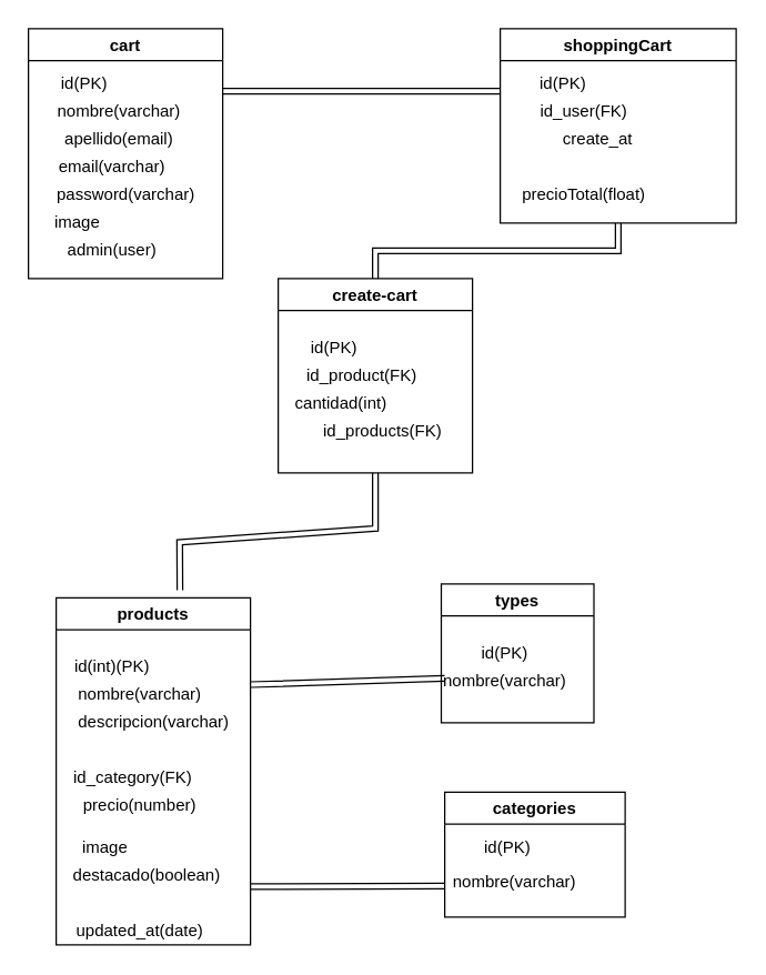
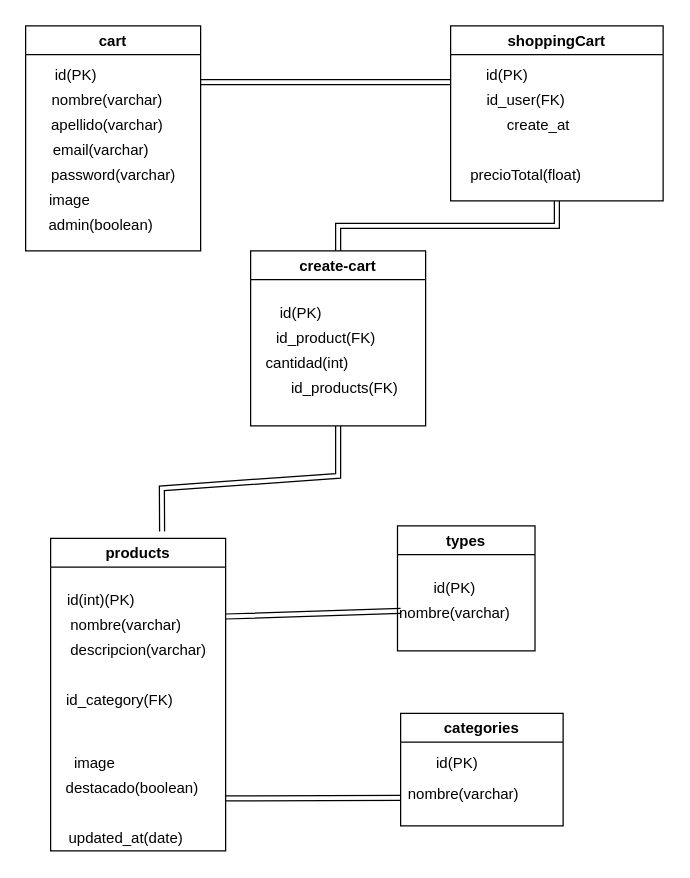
  <mxCell id="0" />
  <mxCell id="1" parent="0" />
  <mxCell id="2" style="edgeStyle=none;shape=link;rounded=0;orthogonalLoop=1;jettySize=auto;html=1;exitX=1;exitY=0.25;exitDx=0;exitDy=0;" edge="1" parent="1" source="3"><mxGeometry relative="1" as="geometry"><mxPoint x="360" y="65" as="targetPoint" /></mxGeometry></mxCell>
  <mxCell id="3" value="cart" style="swimlane;" vertex="1" parent="1"><mxGeometry x="20" y="20" width="140" height="180" as="geometry" /></mxCell>
- <mxCell id="4" value="apellido(email)" style="text;html=1;align=center;verticalAlign=middle;resizable=0;points=[];autosize=1;strokeColor=none;" vertex="1" parent="3"><mxGeometry x="10" y="70" width="110" height="20" as="geometry" /></mxCell>
+ <mxCell id="4" value="apellido(varchar)" style="text;html=1;align=center;verticalAlign=middle;resizable=0;points=[];autosize=1;strokeColor=none;" vertex="1" parent="3"><mxGeometry x="10" y="70" width="110" height="20" as="geometry" /></mxCell>
  <mxCell id="5" value="email(varchar)" style="text;html=1;align=center;verticalAlign=middle;resizable=0;points=[];autosize=1;strokeColor=none;" vertex="1" parent="3"><mxGeometry x="15" y="90" width="90" height="20" as="geometry" /></mxCell>
  <mxCell id="6" value="id(PK)" style="text;html=1;align=center;verticalAlign=middle;resizable=0;points=[];autosize=1;strokeColor=none;" vertex="1" parent="3"><mxGeometry x="15" y="30" width="50" height="20" as="geometry" /></mxCell>
  <mxCell id="7" value="nombre(varchar)" style="text;html=1;align=center;verticalAlign=middle;resizable=0;points=[];autosize=1;strokeColor=none;" vertex="1" parent="3"><mxGeometry x="15" y="50" width="100" height="20" as="geometry" /></mxCell>
  <mxCell id="8" value="password(varchar)" style="text;html=1;align=center;verticalAlign=middle;resizable=0;points=[];autosize=1;strokeColor=none;" vertex="1" parent="3"><mxGeometry x="15" y="110" width="110" height="20" as="geometry" /></mxCell>
  <mxCell id="9" value="image" style="text;html=1;align=center;verticalAlign=middle;resizable=0;points=[];autosize=1;strokeColor=none;" vertex="1" parent="3"><mxGeometry x="10" y="130" width="50" height="20" as="geometry" /></mxCell>
- <mxCell id="10" value="admin(user)" style="text;html=1;align=center;verticalAlign=middle;resizable=0;points=[];autosize=1;strokeColor=none;" vertex="1" parent="3"><mxGeometry x="10" y="150" width="100" height="20" as="geometry" /></mxCell>
+ <mxCell id="10" value="admin(boolean)" style="text;html=1;align=center;verticalAlign=middle;resizable=0;points=[];autosize=1;strokeColor=none;" vertex="1" parent="3"><mxGeometry x="10" y="150" width="100" height="20" as="geometry" /></mxCell>
  <mxCell id="11" value="shoppingCart" style="swimlane;" vertex="1" parent="1"><mxGeometry x="360" y="20" width="170" height="140" as="geometry" /></mxCell>
  <mxCell id="12" value="id(PK)" style="text;html=1;align=center;verticalAlign=middle;resizable=0;points=[];autosize=1;strokeColor=none;" vertex="1" parent="11"><mxGeometry x="20" y="30" width="50" height="20" as="geometry" /></mxCell>
  <mxCell id="13" value="id_user(FK)" style="text;html=1;align=center;verticalAlign=middle;resizable=0;points=[];autosize=1;strokeColor=none;" vertex="1" parent="11"><mxGeometry x="20" y="50" width="80" height="20" as="geometry" /></mxCell>
  <mxCell id="14" value="create_at" style="text;html=1;align=center;verticalAlign=middle;resizable=0;points=[];autosize=1;strokeColor=none;" vertex="1" parent="11"><mxGeometry x="35" y="70" width="70" height="20" as="geometry" /></mxCell>
  <mxCell id="15" value="precioTotal(float)" style="text;html=1;align=center;verticalAlign=middle;resizable=0;points=[];autosize=1;strokeColor=none;" vertex="1" parent="11"><mxGeometry x="10" y="110" width="100" height="20" as="geometry" /></mxCell>
  <mxCell id="16" value="products" style="swimlane;" vertex="1" parent="1"><mxGeometry x="40" y="430" width="140" height="250" as="geometry" /></mxCell>
  <mxCell id="17" value="id(int)(PK)" style="text;html=1;align=center;verticalAlign=middle;resizable=0;points=[];autosize=1;strokeColor=none;" vertex="1" parent="16"><mxGeometry x="5" y="40" width="70" height="20" as="geometry" /></mxCell>
  <mxCell id="18" value="image" style="text;html=1;align=center;verticalAlign=middle;resizable=0;points=[];autosize=1;strokeColor=none;" vertex="1" parent="16"><mxGeometry x="10" y="170" width="50" height="20" as="geometry" /></mxCell>
  <mxCell id="19" value="nombre(varchar)" style="text;html=1;align=center;verticalAlign=middle;resizable=0;points=[];autosize=1;strokeColor=none;" vertex="1" parent="16"><mxGeometry x="10" y="60" width="100" height="20" as="geometry" /></mxCell>
  <mxCell id="20" value="descripcion(varchar)" style="text;html=1;align=center;verticalAlign=middle;resizable=0;points=[];autosize=1;strokeColor=none;" vertex="1" parent="16"><mxGeometry x="10" y="80" width="120" height="20" as="geometry" /></mxCell>
  <mxCell id="21" value="id_category(FK)" style="text;html=1;align=center;verticalAlign=middle;resizable=0;points=[];autosize=1;strokeColor=none;" vertex="1" parent="16"><mxGeometry x="5" y="120" width="100" height="20" as="geometry" /></mxCell>
- <mxCell id="22" value="precio(number)" style="text;html=1;align=center;verticalAlign=middle;resizable=0;points=[];autosize=1;strokeColor=none;" vertex="1" parent="16"><mxGeometry x="10" y="140" width="100" height="20" as="geometry" /></mxCell>
  <mxCell id="23" value="destacado(boolean)" style="text;html=1;align=center;verticalAlign=middle;resizable=0;points=[];autosize=1;strokeColor=none;" vertex="1" parent="16"><mxGeometry x="5" y="190" width="120" height="20" as="geometry" /></mxCell>
  <mxCell id="24" value="updated_at(date)" style="text;html=1;align=center;verticalAlign=middle;resizable=0;points=[];autosize=1;strokeColor=none;" vertex="1" parent="16"><mxGeometry x="5" y="230" width="110" height="20" as="geometry" /></mxCell>
  <mxCell id="25" value="types" style="swimlane;" vertex="1" parent="1"><mxGeometry x="317.5" y="420" width="110" height="100" as="geometry" /></mxCell>
  <mxCell id="26" value="id(PK)" style="text;html=1;align=center;verticalAlign=middle;resizable=0;points=[];autosize=1;strokeColor=none;" vertex="1" parent="25"><mxGeometry x="20" y="40" width="50" height="20" as="geometry" /></mxCell>
  <mxCell id="27" value="nombre(varchar)" style="text;html=1;align=center;verticalAlign=middle;resizable=0;points=[];autosize=1;strokeColor=none;" vertex="1" parent="25"><mxGeometry x="-5" y="60" width="100" height="20" as="geometry" /></mxCell>
  <mxCell id="28" style="edgeStyle=none;shape=link;rounded=0;orthogonalLoop=1;jettySize=auto;html=1;exitX=0;exitY=0.75;exitDx=0;exitDy=0;" edge="1" parent="1" source="29"><mxGeometry relative="1" as="geometry"><mxPoint x="180" y="638" as="targetPoint" /></mxGeometry></mxCell>
  <mxCell id="29" value="categories" style="swimlane;" vertex="1" parent="1"><mxGeometry x="320" y="570" width="130" height="90" as="geometry" /></mxCell>
  <mxCell id="30" value="id(PK)" style="text;html=1;align=center;verticalAlign=middle;resizable=0;points=[];autosize=1;strokeColor=none;" vertex="1" parent="29"><mxGeometry x="20" y="30" width="50" height="20" as="geometry" /></mxCell>
  <mxCell id="31" value="nombre(varchar)" style="text;html=1;align=center;verticalAlign=middle;resizable=0;points=[];autosize=1;strokeColor=none;" vertex="1" parent="29"><mxGeometry y="55" width="100" height="20" as="geometry" /></mxCell>
  <mxCell id="32" style="edgeStyle=orthogonalEdgeStyle;shape=link;rounded=0;orthogonalLoop=1;jettySize=auto;html=1;exitX=0.5;exitY=0;exitDx=0;exitDy=0;entryX=0.5;entryY=1;entryDx=0;entryDy=0;" edge="1" parent="1" source="34" target="11"><mxGeometry relative="1" as="geometry" /></mxCell>
  <mxCell id="33" style="shape=link;rounded=0;orthogonalLoop=1;jettySize=auto;html=1;exitX=0.5;exitY=1;exitDx=0;exitDy=0;entryX=0.637;entryY=-0.022;entryDx=0;entryDy=0;entryPerimeter=0;" edge="1" parent="1" source="34" target="16"><mxGeometry relative="1" as="geometry"><Array as="points"><mxPoint x="270" y="380" /><mxPoint x="129" y="390" /></Array></mxGeometry></mxCell>
  <mxCell id="34" value="create-cart" style="swimlane;startSize=23;" vertex="1" parent="1"><mxGeometry x="200" y="200" width="140" height="140" as="geometry" /></mxCell>
  <mxCell id="35" value="cantidad(int)" style="text;html=1;align=center;verticalAlign=middle;resizable=0;points=[];autosize=1;strokeColor=none;" vertex="1" parent="34"><mxGeometry x="5" y="80" width="80" height="20" as="geometry" /></mxCell>
  <mxCell id="36" value="id_product(FK)" style="text;html=1;align=center;verticalAlign=middle;resizable=0;points=[];autosize=1;strokeColor=none;" vertex="1" parent="34"><mxGeometry x="15" y="60" width="90" height="20" as="geometry" /></mxCell>
  <mxCell id="37" value="id(PK)" style="text;html=1;align=center;verticalAlign=middle;resizable=0;points=[];autosize=1;strokeColor=none;" vertex="1" parent="34"><mxGeometry x="15" y="40" width="50" height="20" as="geometry" /></mxCell>
  <mxCell id="38" value="id_products(FK)" style="text;html=1;align=center;verticalAlign=middle;resizable=0;points=[];autosize=1;strokeColor=none;" vertex="1" parent="1"><mxGeometry x="210" y="300" width="130" height="20" as="geometry" /></mxCell>
  <mxCell id="39" style="edgeStyle=none;shape=link;rounded=0;orthogonalLoop=1;jettySize=auto;html=1;entryX=1;entryY=0.25;entryDx=0;entryDy=0;" edge="1" parent="1" target="16"><mxGeometry relative="1" as="geometry"><mxPoint x="320" y="488" as="sourcePoint" /></mxGeometry></mxCell>
